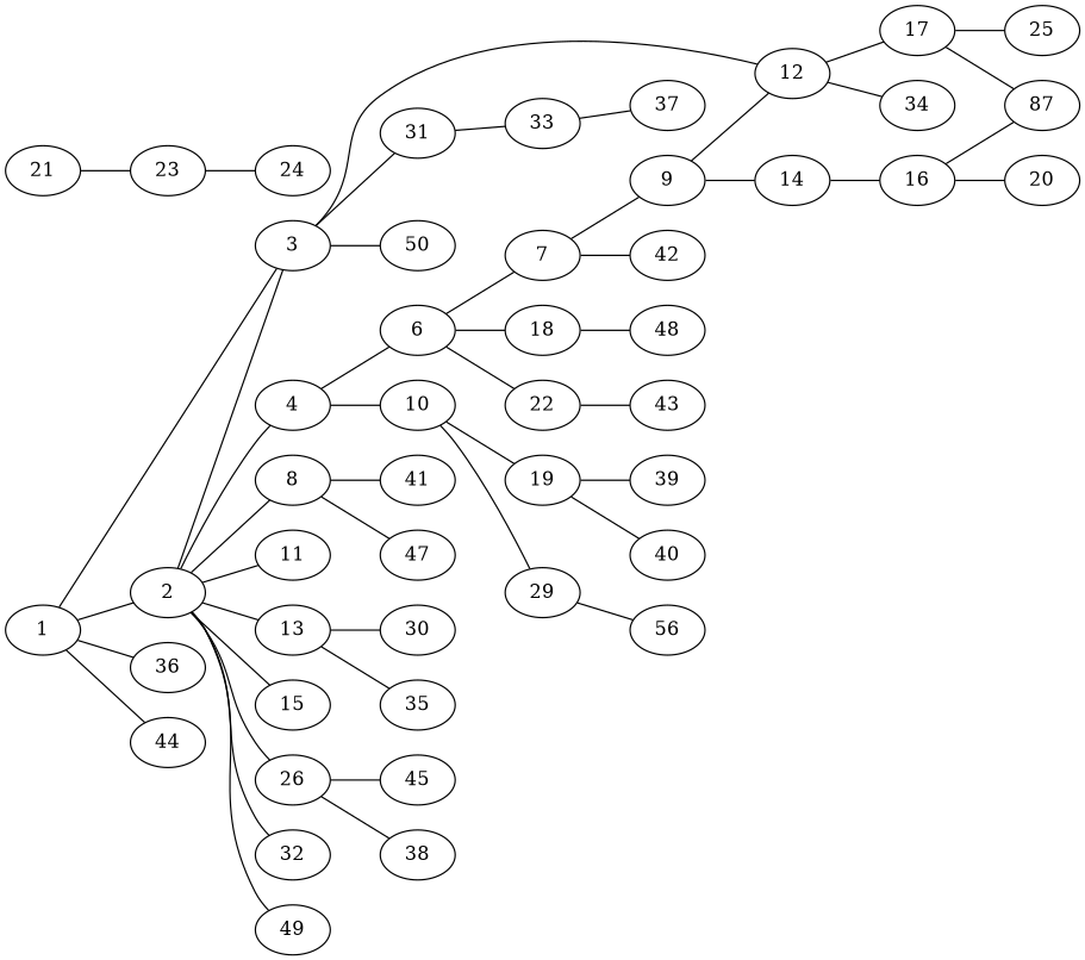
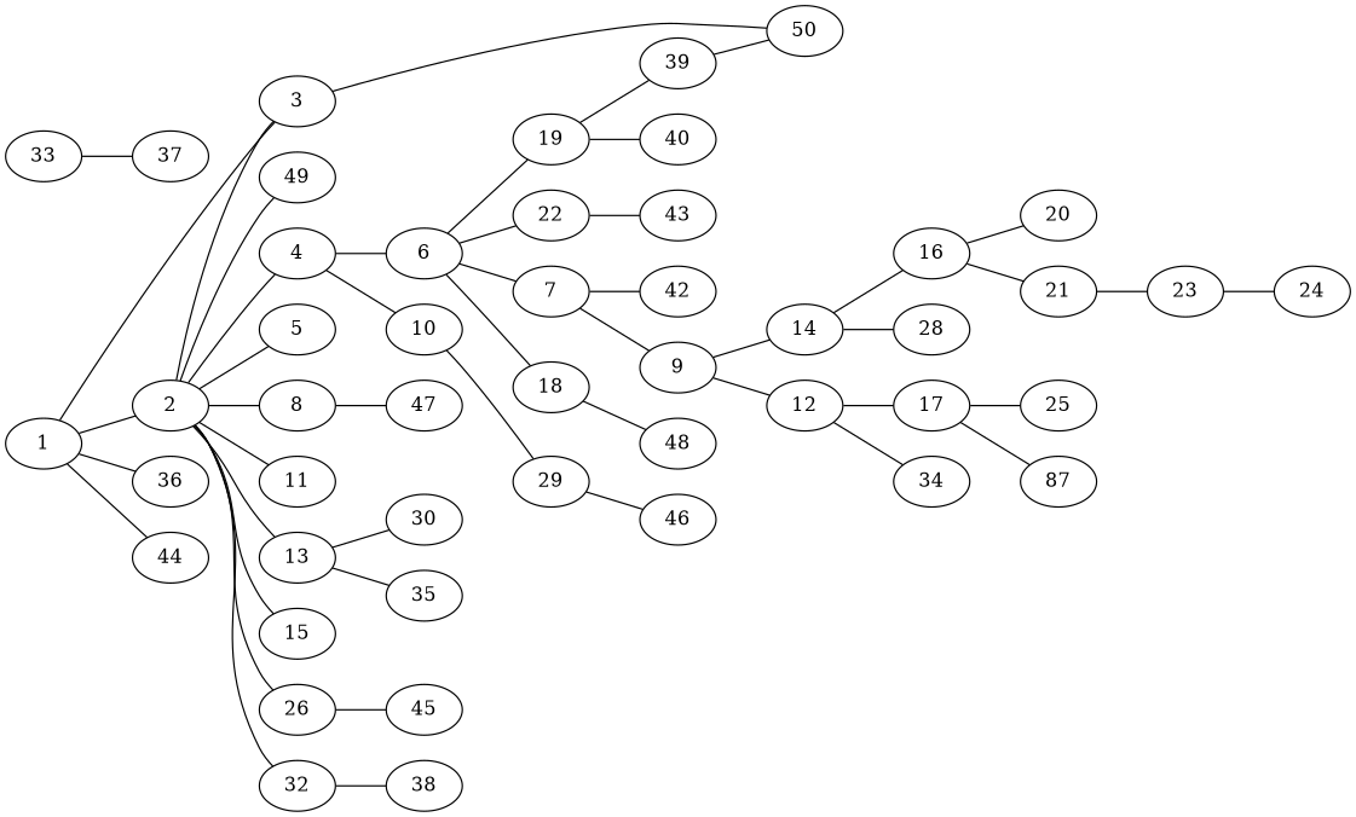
  graph {
    rankdir=LR
    1
    2
    3
    36
    44
    4
+   5
    8
    11
    13
    15
    26
    32
    49
    12
-   31
    50
    6
    10
-   41
    47
    30
    35
    45
    38
    17
    34
    33
    7
    18
    19
    22
    29
    25
    n35 [label=87]
    37
    9
    42
    48
    39
    40
    43
-   46 [label=56]
+   46
    14
    16
+   28
    20
    21
    23
    24
    1 -- 2
    1 -- 3
    1 -- 36
    1 -- 44
    2 -- 3
    2 -- 4
+   2 -- 5
    2 -- 8
    2 -- 11
    2 -- 13
    2 -- 15
    2 -- 26
    2 -- 32
    2 -- 49
-   3 -- 12
-   3 -- 31
    3 -- 50
    4 -- 6
    4 -- 10
-   8 -- 41
    8 -- 47
    13 -- 30
    13 -- 35
    26 -- 45
-   26 -- 38
+   32 -- 38
    12 -- 17
    12 -- 34
-   31 -- 33
    6 -- 7
    6 -- 18
-   10 -- 19
+   6 -- 19
    6 -- 22
    10 -- 29
    17 -- 25
    17 -- n35
    33 -- 37
    7 -- 9
    7 -- 42
    18 -- 48
    19 -- 39
    19 -- 40
    22 -- 43
    29 -- 46
    9 -- 12
    9 -- 14
+   39 -- 50
    14 -- 16
+   14 -- 28
    16 -- 20
-   16 -- n35
+   16 -- 21
    21 -- 23
    23 -- 24
  }
